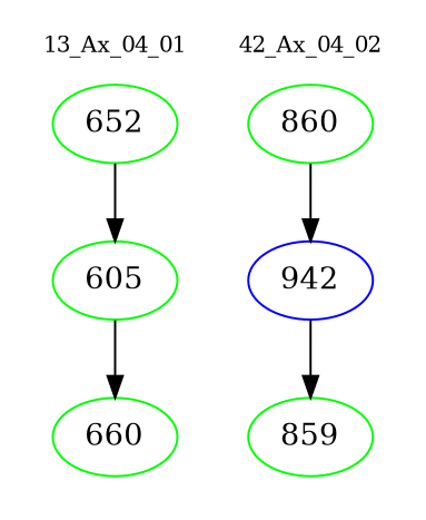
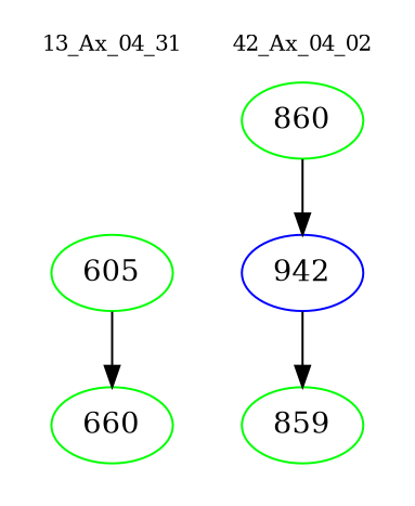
  digraph {
    node [color=green]
    edge [color=black]
-   n1 [label=652]
    n2 [label=605]
    n3 [label=660]
    n4 [label=860]
    n5 [color=blue label=942]
    n6 [label=859]
    subgraph cluster_1 {
      color=white
      fontsize=10
-     label="13_Ax_04_01"
-     n1
+     label="13_Ax_04_31"
      n2
      n3
    }
    subgraph cluster_2 {
      color=white
      fontsize=10
      label="42_Ax_04_02"
      n4
      n5
      n6
    }
-   n1 -> n2
    n2 -> n3
    n4 -> n5
    n5 -> n6
  }
